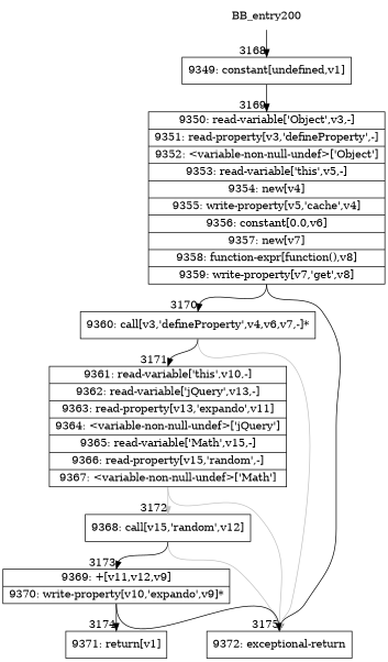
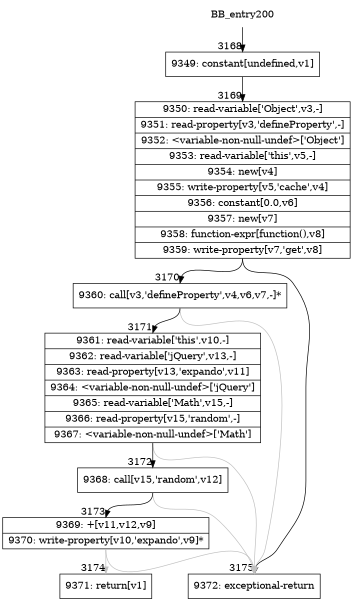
  digraph {
    rankdir=TD
    node [shape=record]
    edge [headport=n tailport=s]
    n1 [label=BB_entry200 shape=none]
    n2 [label="{9349: constant[undefined,v1]}"]
    n3 [label="{9350: read-variable['Object',v3,-]|9351: read-property[v3,'defineProperty',-]|9352: \<variable-non-null-undef\>['Object']|9353: read-variable['this',v5,-]|9354: new[v4]|9355: write-property[v5,'cache',v4]|9356: constant[0.0,v6]|9357: new[v7]|9358: function-expr[function(),v8]|9359: write-property[v7,'get',v8]}"]
    n4 [label="{9360: call[v3,'defineProperty',v4,v6,v7,-]*}"]
    n5 [label="{9372: exceptional-return}"]
    n6 [label="{9361: read-variable['this',v10,-]|9362: read-variable['jQuery',v13,-]|9363: read-property[v13,'expando',v11]|9364: \<variable-non-null-undef\>['jQuery']|9365: read-variable['Math',v15,-]|9366: read-property[v15,'random',-]|9367: \<variable-non-null-undef\>['Math']}"]
    n7 [label="{9368: call[v15,'random',v12]}"]
    n8 [label="{9369: +[v11,v12,v9]|9370: write-property[v10,'expando',v9]*}"]
    n9 [label="{9371: return[v1]}"]
    n1 -> n2 [headlabel="    3168"]
    n2 -> n3 [headlabel="      3169"]
    n3 -> n4 [headlabel="      3170"]
    n3 -> n5 [color=black headlabel="      3175"]
    n4 -> n5 [color=gray]
    n4 -> n6 [headlabel="      3171"]
    n6 -> n5 [color=gray]
-   n6 -> n7 [headlabel="      3172" color=gray]
+   n6 -> n7 [headlabel="      3172"]
    n7 -> n5 [color=gray]
    n7 -> n8 [headlabel="      3173"]
-   n8 -> n5 [color=black]
-   n8 -> n9 [headlabel="      3174"]
+   n8 -> n5 [color=gray]
+   n8 -> n9 [headlabel="      3174" color=gray]
  }
